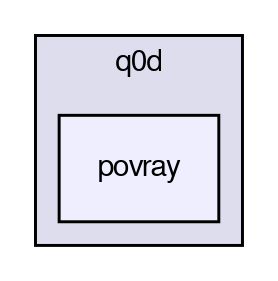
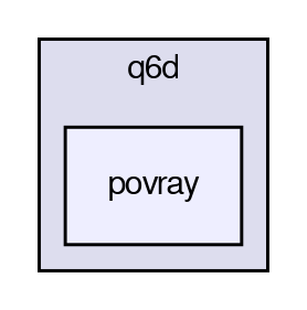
  digraph {
    compound=true
    n1 [fillcolor="#eeeeff" fontname=FreeSans fontsize=10 label=povray pencolor=black shape=box style=filled]
    subgraph cluster_1 {
      bgcolor="#ddddee"
      fontname=FreeSans
      fontsize=10
-     label=q0d
+     label=q6d
      pencolor=black
      n1
    }
  }
